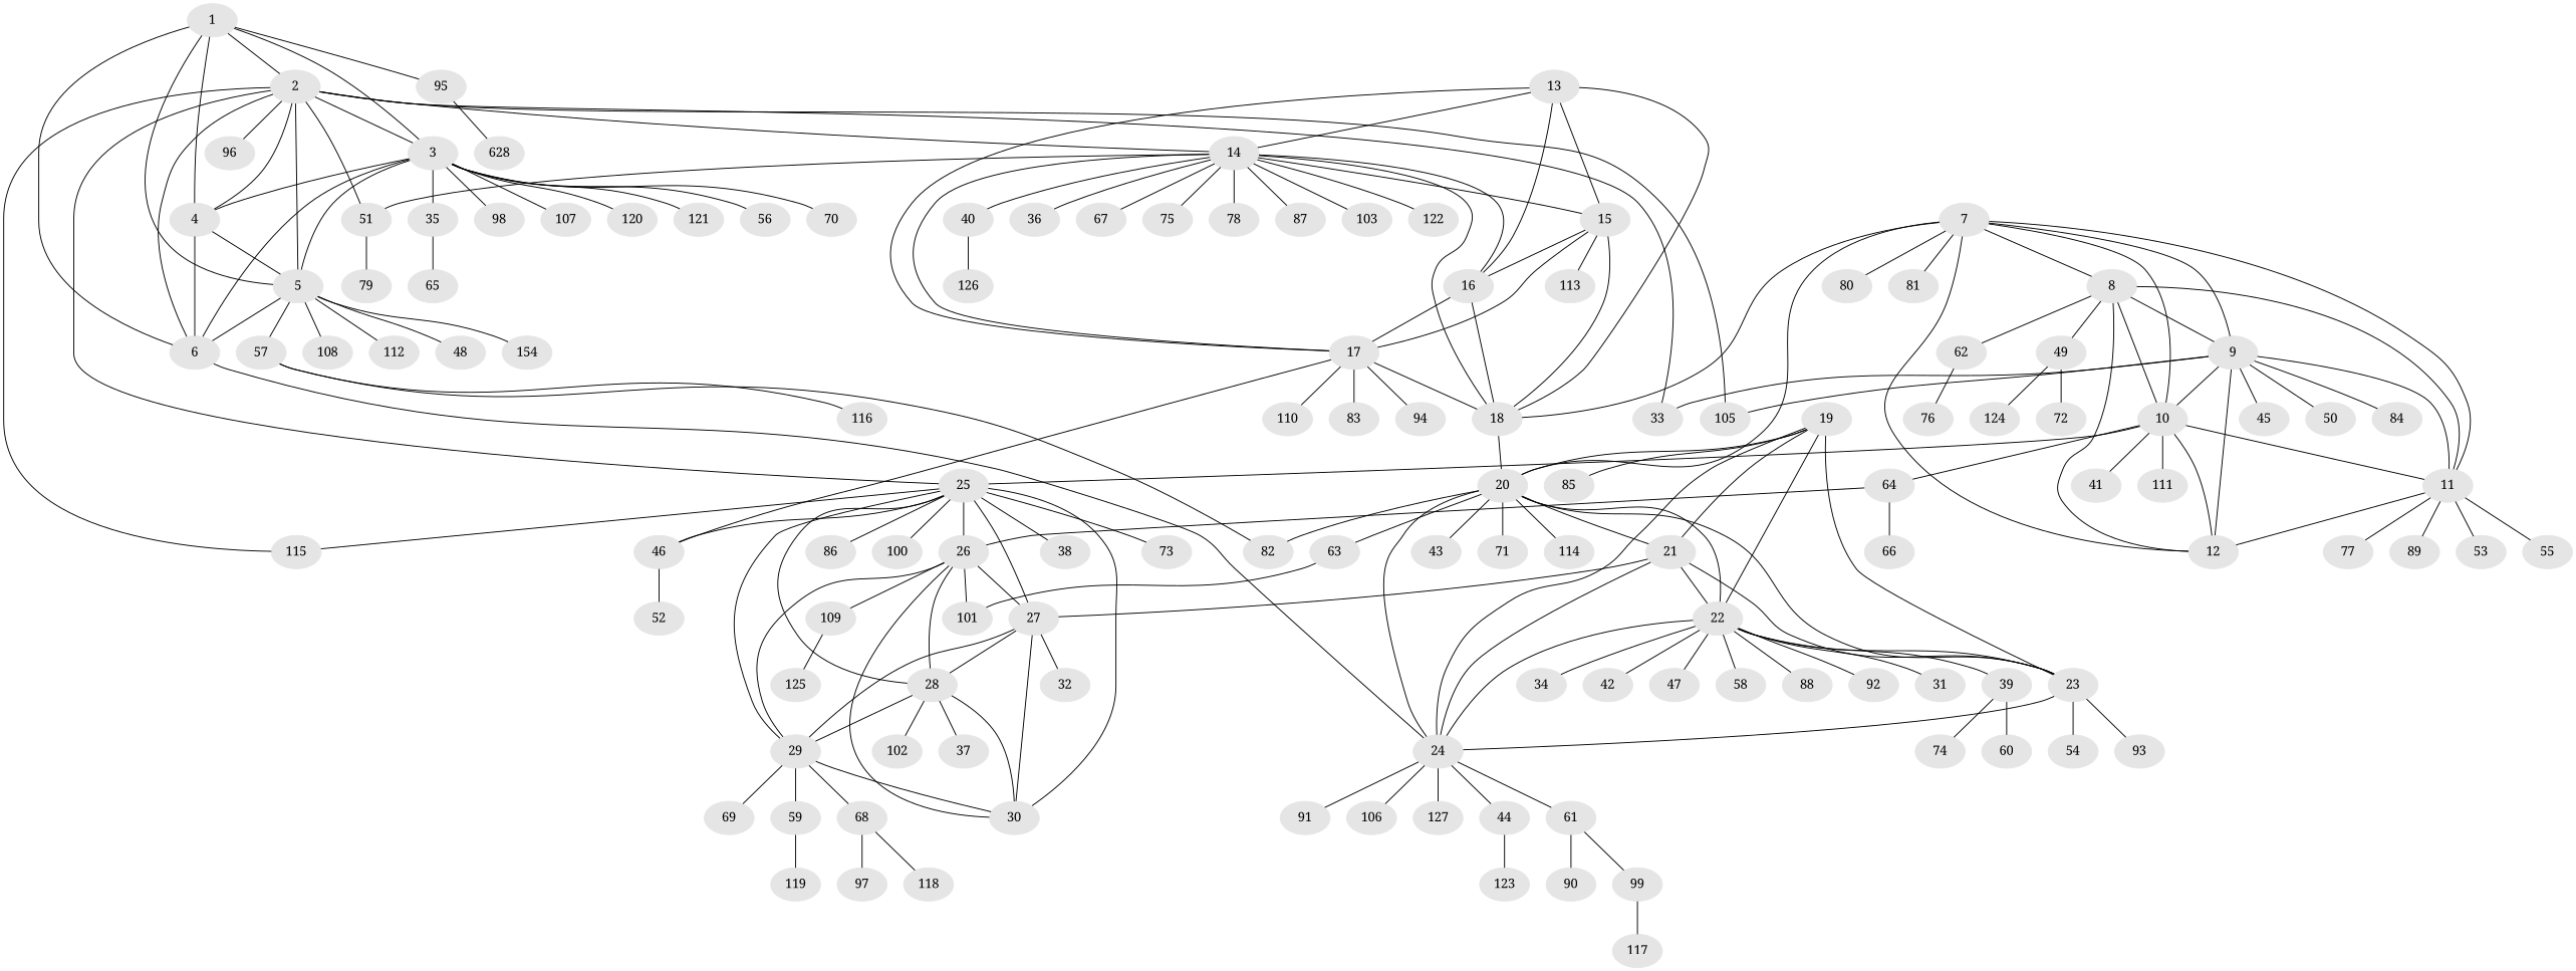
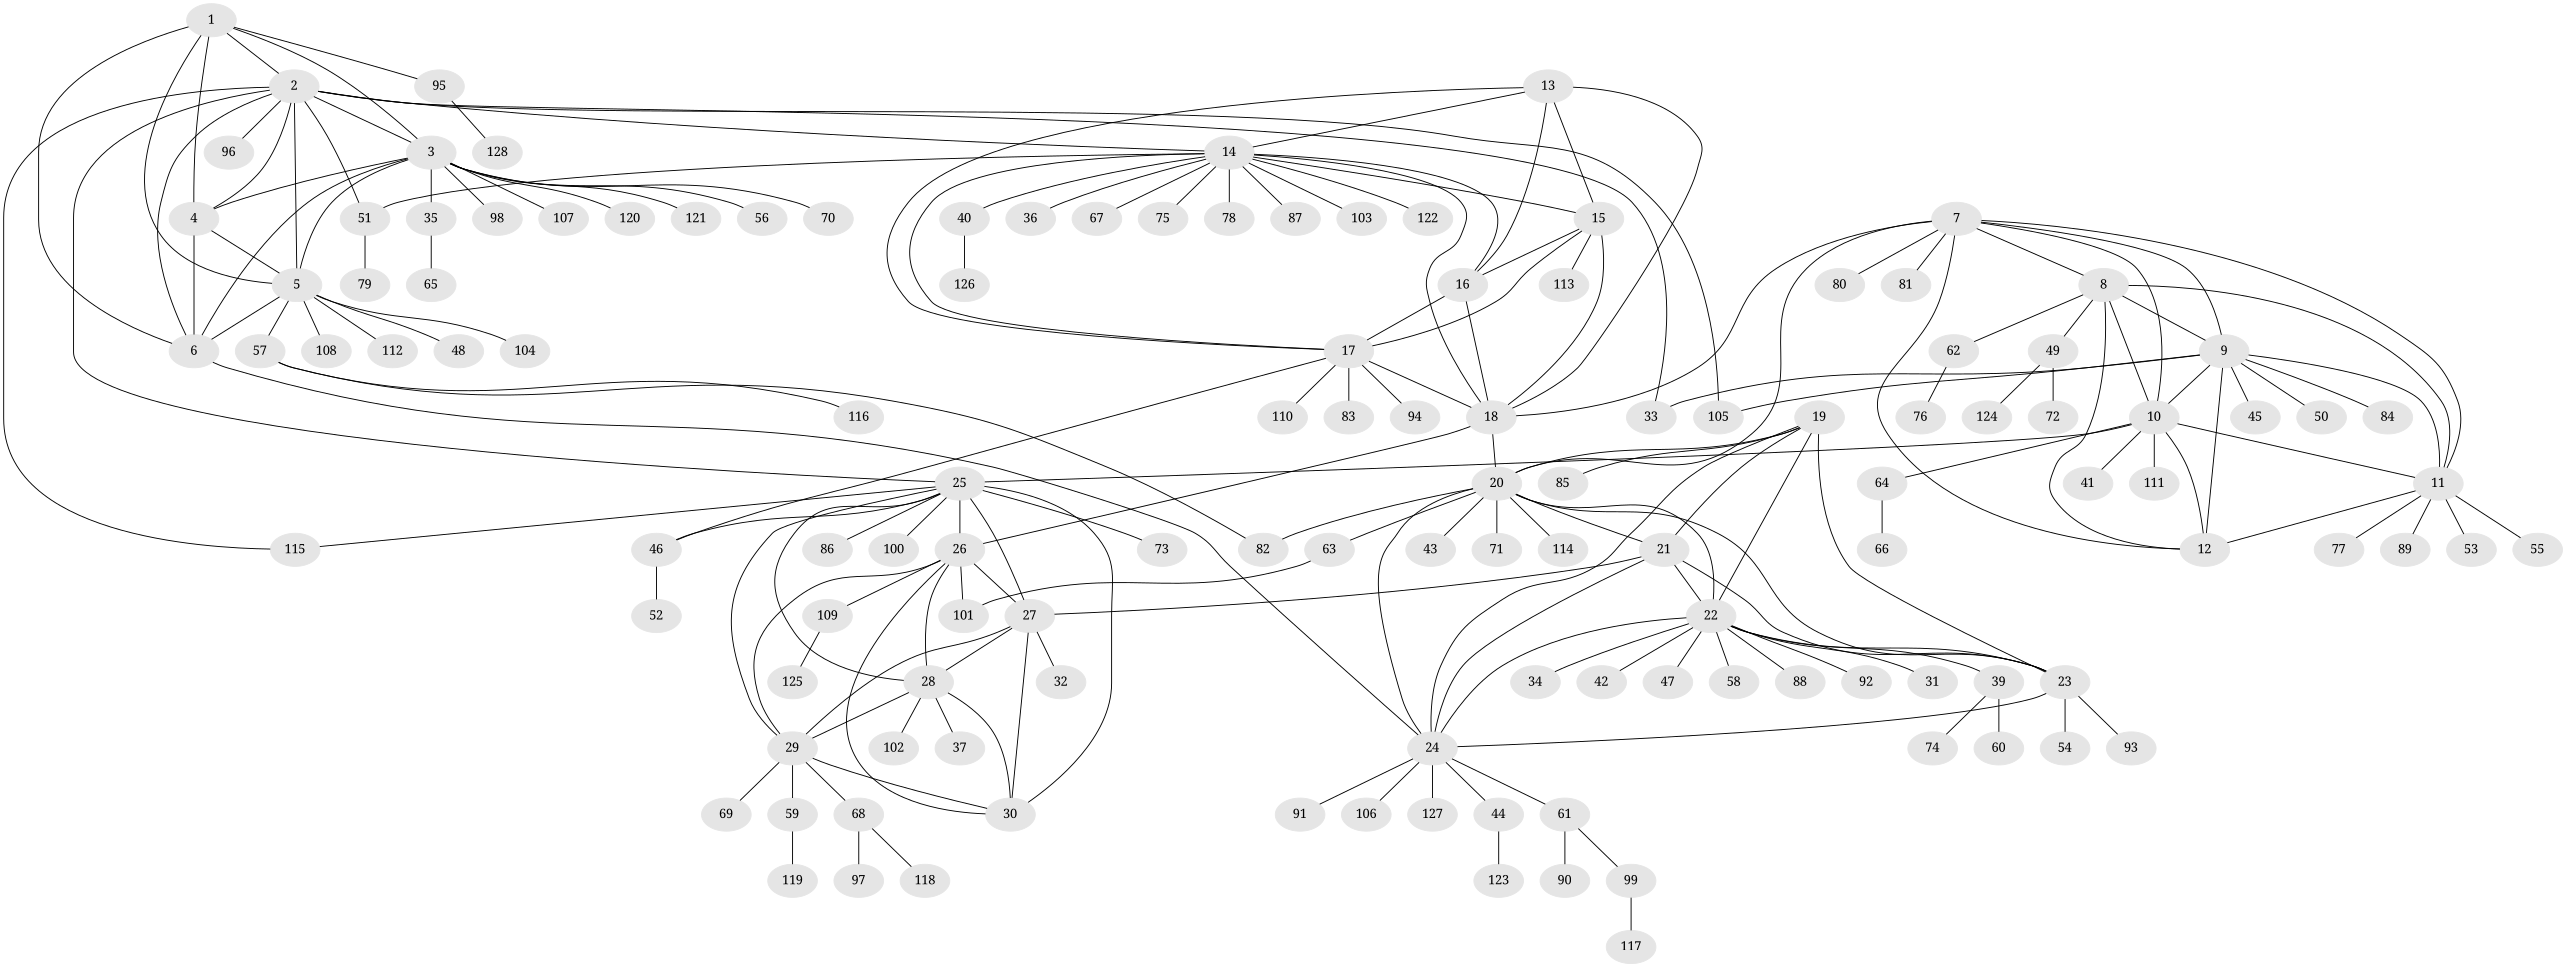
  graph {
    fontname="Noto Serif"
    node [color=gray90 fontname="Noto Serif" style=filled]
    edge [fontname="Noto Serif"]
    1
    2
    3
    4
    5
    6
    95
    14
    25
    51
    96
    105
    115
    33
    35
    56
    70
    98
    107
    120
    121
    48
    57
-   104 [label=154]
+   104
    108
    112
    24
-   128 [label=628]
+   128
    9
    10
    11
    12
    45
    50
    84
    18
    15
    16
    17
    36
    40
    67
    75
    78
    87
    103
    122
    46
    26
    27
    28
    29
    30
-   38
    73
    86
    100
    79
    65
    82
    116
    44
    61
    91
    106
    127
    7
    8
    20
    80
    81
    49
    62
    41
    64
    111
    53
    55
    77
    89
    21
    22
    23
    43
    63
    71
    114
    72
    124
    76
    66
    13
    113
    83
    94
    110
    126
    52
    101
    109
    19
    85
    31
    34
    39
    42
    47
    58
    88
    92
    54
    93
    32
    60
    74
    123
    90
    99
    37
    102
    59
    68
    69
    125
    119
    97
    118
    117
    1 -- 2
    1 -- 3
    1 -- 4
    1 -- 5
    1 -- 6
    1 -- 95
    2 -- 3
    2 -- 4
    2 -- 5
    2 -- 6
    2 -- 14
    2 -- 25
    2 -- 51
    2 -- 96
    2 -- 105
    2 -- 115
    2 -- 33
    3 -- 4
    3 -- 5
    3 -- 6
    3 -- 35
    3 -- 56
    3 -- 70
    3 -- 98
    3 -- 107
    3 -- 120
    3 -- 121
    4 -- 5
    4 -- 6
    5 -- 6
    5 -- 48
    5 -- 57
    5 -- 104
    5 -- 108
    5 -- 112
    6 -- 24
    95 -- 128
    14 -- 51
    14 -- 18
    14 -- 15
    14 -- 16
    14 -- 17
    14 -- 36
    14 -- 40
    14 -- 67
    14 -- 75
    14 -- 78
    14 -- 87
    14 -- 103
    14 -- 122
    25 -- 115
    25 -- 46
    25 -- 26
    25 -- 27
    25 -- 28
    25 -- 29
    25 -- 30
-   25 -- 38
    25 -- 73
    25 -- 86
    25 -- 100
    51 -- 79
    35 -- 65
    57 -- 82
    57 -- 116
    24 -- 44
    24 -- 61
    24 -- 91
    24 -- 106
    24 -- 127
    9 -- 105
    9 -- 33
    9 -- 10
    9 -- 11
    9 -- 12
    9 -- 45
    9 -- 50
    9 -- 84
    10 -- 25
    10 -- 11
    10 -- 12
    10 -- 41
    10 -- 64
    10 -- 111
    11 -- 12
    11 -- 53
    11 -- 55
    11 -- 77
    11 -- 89
-   64 -- 26
+   18 -- 26
    18 -- 20
    15 -- 18
    15 -- 16
    15 -- 17
    15 -- 113
    16 -- 18
    16 -- 17
    17 -- 18
    17 -- 46
    17 -- 83
    17 -- 94
    17 -- 110
    40 -- 126
    46 -- 52
    26 -- 27
    26 -- 28
    26 -- 29
    26 -- 30
    26 -- 101
    26 -- 109
    27 -- 28
    27 -- 29
    27 -- 30
    27 -- 32
    28 -- 29
    28 -- 30
    28 -- 37
    28 -- 102
    29 -- 30
    29 -- 59
    29 -- 68
    29 -- 69
    44 -- 123
    61 -- 90
    61 -- 99
    7 -- 9
    7 -- 10
    7 -- 11
    7 -- 12
    7 -- 18
    7 -- 8
    7 -- 20
    7 -- 80
    7 -- 81
    8 -- 9
    8 -- 10
    8 -- 11
    8 -- 12
    8 -- 49
    8 -- 62
    20 -- 24
    20 -- 82
    20 -- 21
    20 -- 22
    20 -- 23
    20 -- 43
    20 -- 63
    20 -- 71
    20 -- 114
    49 -- 72
    49 -- 124
    62 -- 76
    64 -- 66
    21 -- 24
    21 -- 27
    21 -- 22
    21 -- 23
    22 -- 24
    22 -- 23
    22 -- 31
    22 -- 34
    22 -- 39
    22 -- 42
    22 -- 47
    22 -- 58
    22 -- 88
    22 -- 92
    23 -- 24
    23 -- 54
    23 -- 93
    63 -- 101
    13 -- 14
    13 -- 18
    13 -- 15
    13 -- 16
    13 -- 17
    109 -- 125
    19 -- 24
    19 -- 20
    19 -- 21
    19 -- 22
    19 -- 23
    19 -- 85
    39 -- 60
    39 -- 74
    99 -- 117
    59 -- 119
    68 -- 97
    68 -- 118
  }
